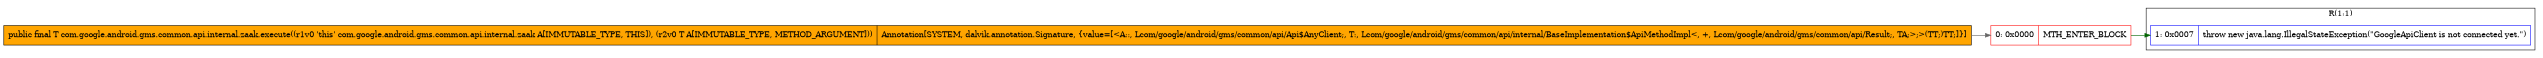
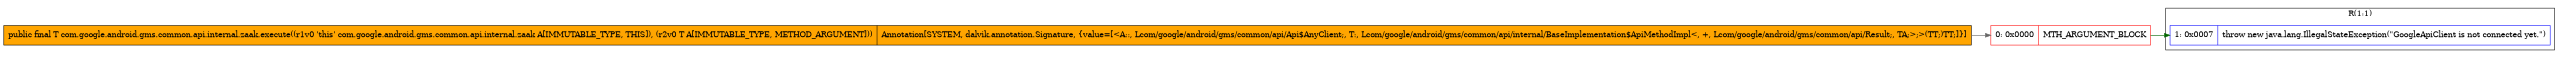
  digraph {
    rankdir=LR
    node [shape=record style=filled fillcolor=white]
    edge [arrowhead=normal]
    n1 [color=blue label="{1\:\ 0x0007|throw new java.lang.IllegalStateException(\"GoogleApiClient is not connected yet.\")\l}"]
-   n2 [color=red label="{0\:\ 0x0000|MTH_ENTER_BLOCK\l}"]
+   n2 [color=red label="{0\:\ 0x0000|MTH_ARGUMENT_BLOCK\l}"]
    n3 [label="{public final T com.google.android.gms.common.api.internal.zaak.execute((r1v0 'this' com.google.android.gms.common.api.internal.zaak A[IMMUTABLE_TYPE, THIS]), (r2v0 T A[IMMUTABLE_TYPE, METHOD_ARGUMENT]))  | Annotation[SYSTEM, dalvik.annotation.Signature, \{value=[\<A::, Lcom\/google\/android\/gms\/common\/api\/Api$AnyClient;, T:, Lcom\/google\/android\/gms\/common\/api\/internal\/BaseImplementation$ApiMethodImpl\<, +, Lcom\/google\/android\/gms\/common\/api\/Result;, TA;\>;\>(TT;)TT;]\}]\l}" fillcolor=orange]
    subgraph cluster_1 {
      label="R(1:1)"
      n1
    }
    n2 -> n1 [color=darkgreen]
    n3 -> n2 [color=gray40]
  }
